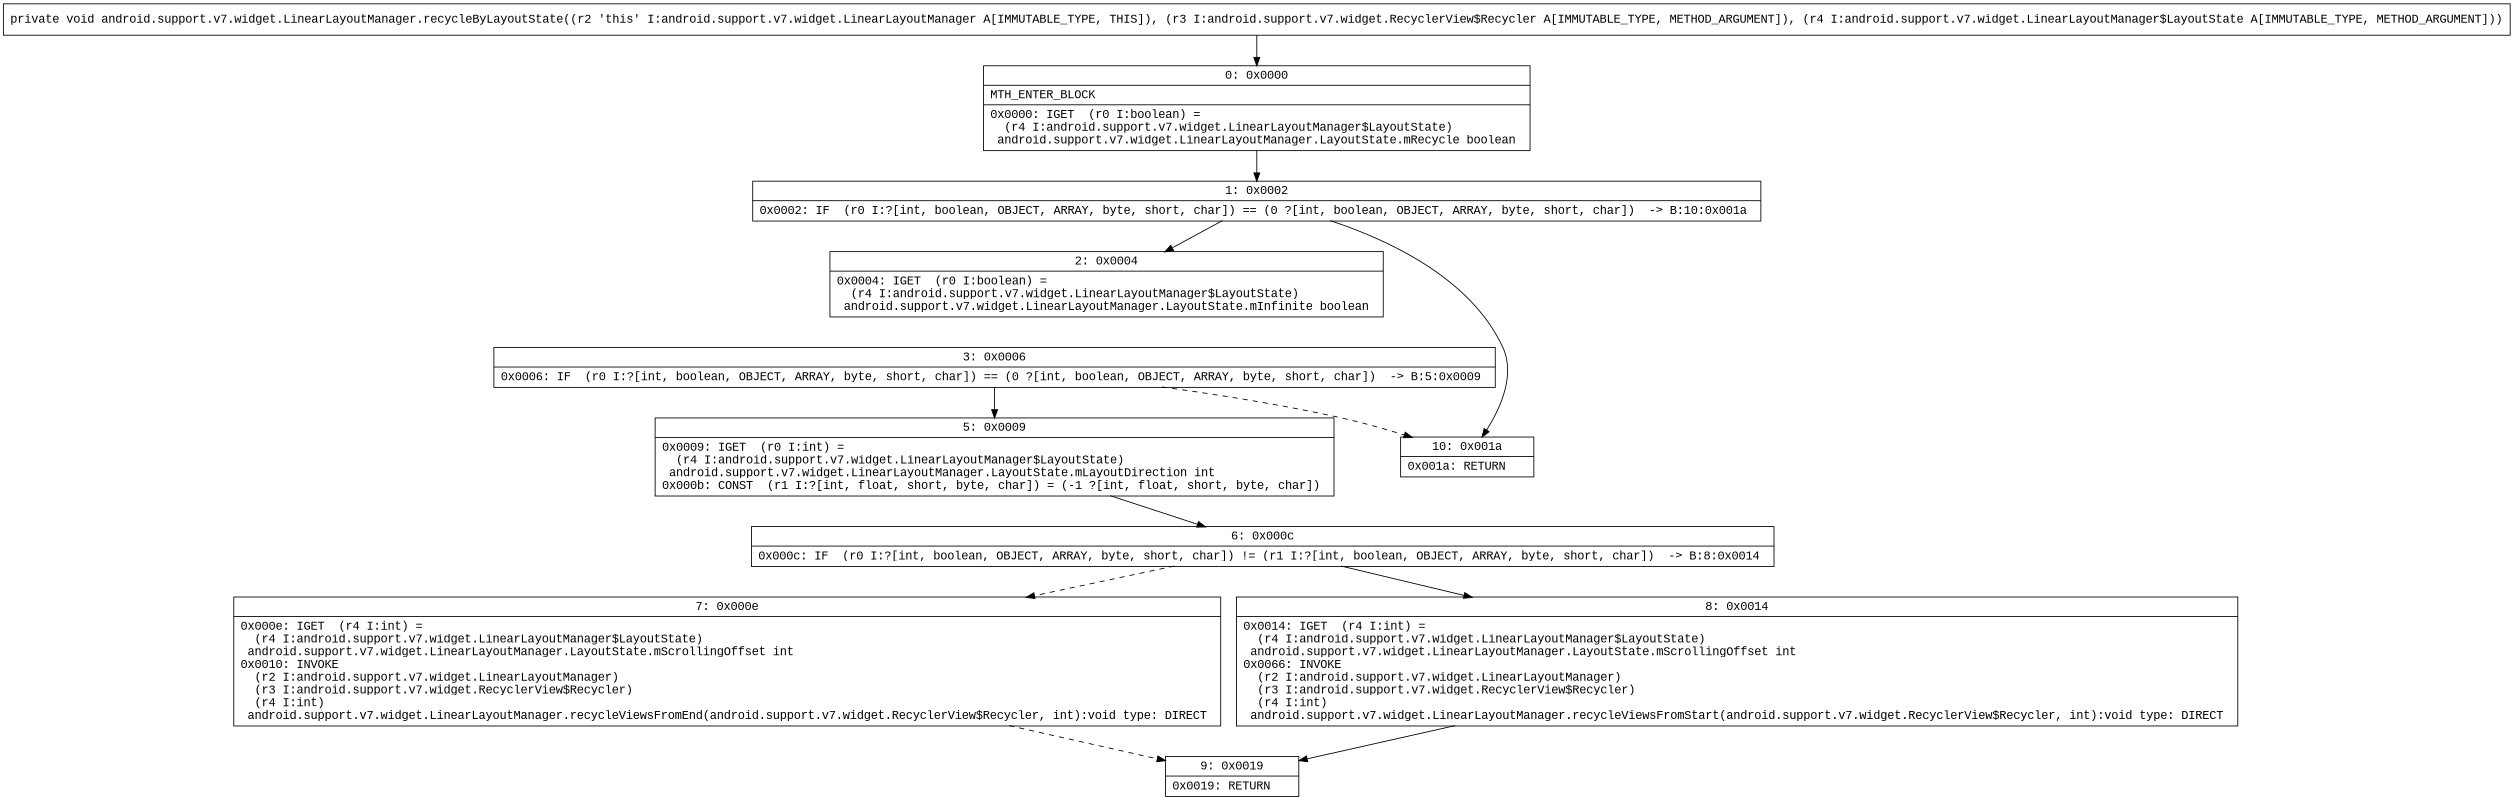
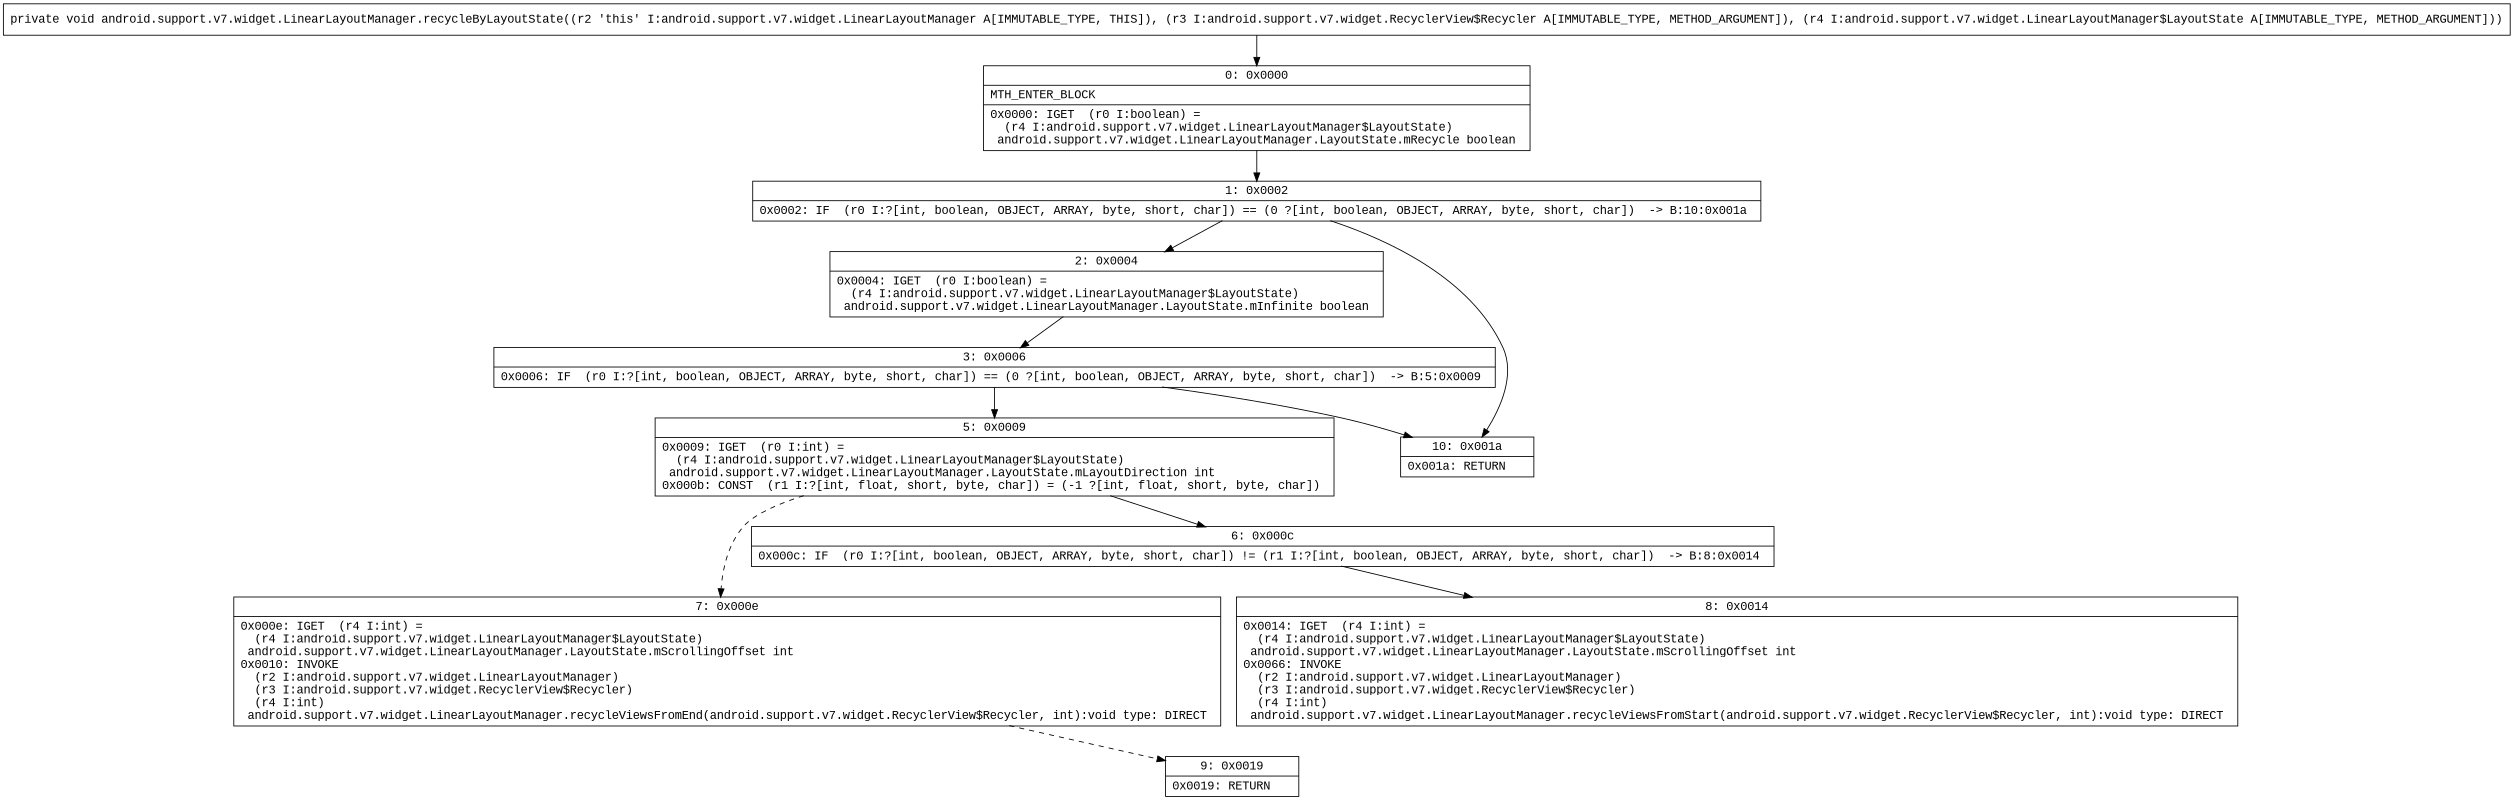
  digraph {
    fontname="Liberation Mono"
    node [fontname="Liberation Mono" shape=record]
    edge [fontname="Liberation Mono"]
    n1 [label="{0\:\ 0x0000|MTH_ENTER_BLOCK\l|0x0000: IGET  (r0 I:boolean) = \l  (r4 I:android.support.v7.widget.LinearLayoutManager$LayoutState)\l android.support.v7.widget.LinearLayoutManager.LayoutState.mRecycle boolean \l}"]
    n2 [label="{1\:\ 0x0002|0x0002: IF  (r0 I:?[int, boolean, OBJECT, ARRAY, byte, short, char]) == (0 ?[int, boolean, OBJECT, ARRAY, byte, short, char])  \-\> B:10:0x001a \l}"]
    n3 [label="{2\:\ 0x0004|0x0004: IGET  (r0 I:boolean) = \l  (r4 I:android.support.v7.widget.LinearLayoutManager$LayoutState)\l android.support.v7.widget.LinearLayoutManager.LayoutState.mInfinite boolean \l}"]
    n4 [label="{10\:\ 0x001a|0x001a: RETURN   \l}"]
    n5 [label="{3\:\ 0x0006|0x0006: IF  (r0 I:?[int, boolean, OBJECT, ARRAY, byte, short, char]) == (0 ?[int, boolean, OBJECT, ARRAY, byte, short, char])  \-\> B:5:0x0009 \l}"]
    n6 [label="{5\:\ 0x0009|0x0009: IGET  (r0 I:int) = \l  (r4 I:android.support.v7.widget.LinearLayoutManager$LayoutState)\l android.support.v7.widget.LinearLayoutManager.LayoutState.mLayoutDirection int \l0x000b: CONST  (r1 I:?[int, float, short, byte, char]) = (\-1 ?[int, float, short, byte, char]) \l}"]
    n7 [label="{6\:\ 0x000c|0x000c: IF  (r0 I:?[int, boolean, OBJECT, ARRAY, byte, short, char]) != (r1 I:?[int, boolean, OBJECT, ARRAY, byte, short, char])  \-\> B:8:0x0014 \l}"]
    n8 [label="{7\:\ 0x000e|0x000e: IGET  (r4 I:int) = \l  (r4 I:android.support.v7.widget.LinearLayoutManager$LayoutState)\l android.support.v7.widget.LinearLayoutManager.LayoutState.mScrollingOffset int \l0x0010: INVOKE  \l  (r2 I:android.support.v7.widget.LinearLayoutManager)\l  (r3 I:android.support.v7.widget.RecyclerView$Recycler)\l  (r4 I:int)\l android.support.v7.widget.LinearLayoutManager.recycleViewsFromEnd(android.support.v7.widget.RecyclerView$Recycler, int):void type: DIRECT \l}"]
    n9 [label="{8\:\ 0x0014|0x0014: IGET  (r4 I:int) = \l  (r4 I:android.support.v7.widget.LinearLayoutManager$LayoutState)\l android.support.v7.widget.LinearLayoutManager.LayoutState.mScrollingOffset int \l0x0066: INVOKE  \l  (r2 I:android.support.v7.widget.LinearLayoutManager)\l  (r3 I:android.support.v7.widget.RecyclerView$Recycler)\l  (r4 I:int)\l android.support.v7.widget.LinearLayoutManager.recycleViewsFromStart(android.support.v7.widget.RecyclerView$Recycler, int):void type: DIRECT \l}"]
    n10 [label="{9\:\ 0x0019|0x0019: RETURN   \l}"]
    n11 [label="{private void android.support.v7.widget.LinearLayoutManager.recycleByLayoutState((r2 'this' I:android.support.v7.widget.LinearLayoutManager A[IMMUTABLE_TYPE, THIS]), (r3 I:android.support.v7.widget.RecyclerView$Recycler A[IMMUTABLE_TYPE, METHOD_ARGUMENT]), (r4 I:android.support.v7.widget.LinearLayoutManager$LayoutState A[IMMUTABLE_TYPE, METHOD_ARGUMENT])) }"]
    n1 -> n2
    n2 -> n3 [style=solid]
    n2 -> n4
-   n5 -> n4 [style=dashed]
+   n3 -> n5
+   n5 -> n4 [style=solid]
    n5 -> n6
    n6 -> n7
-   n7 -> n8 [style=dashed]
+   n6 -> n8 [style=dashed]
    n7 -> n9
    n8 -> n10 [style=dashed]
-   n9 -> n10
    n11 -> n1
  }
